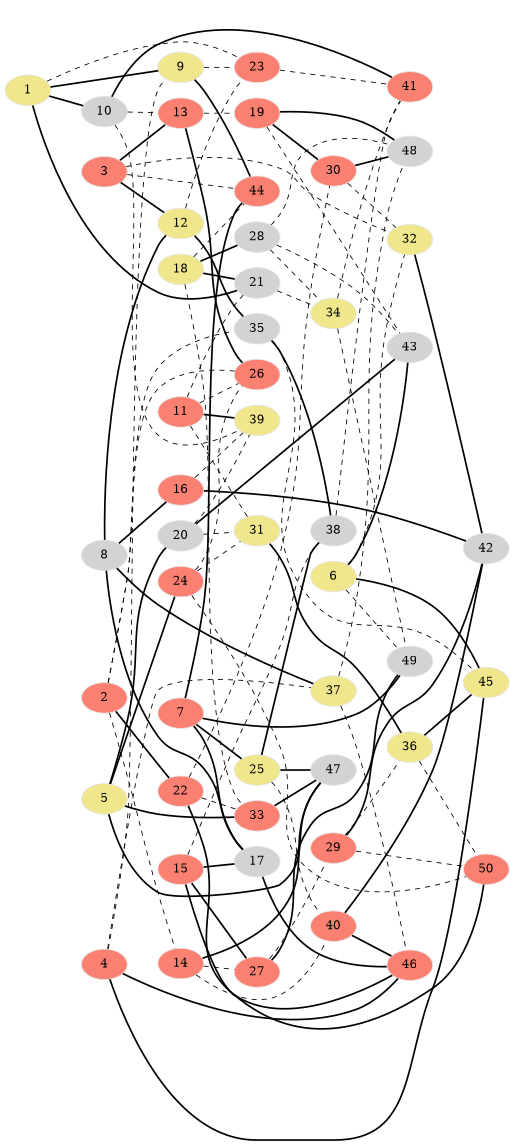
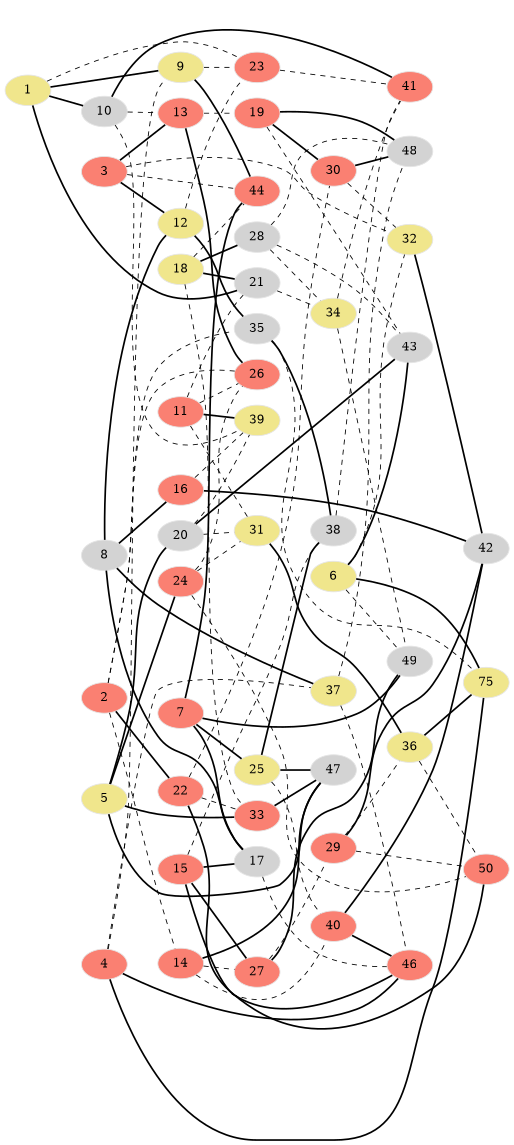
  graph {
    rankdir=LR
    node [color=gray90 fillcolor=salmon style=filled]
    edge [style=bold]
    1 [fillcolor=khaki]
    9 [fillcolor=khaki]
    10 [fillcolor=lightgrey]
    21 [fillcolor=lightgrey]
    23
    44
    13
    39 [fillcolor=khaki]
    41
    34 [fillcolor=khaki]
    2
    14
    22
    26
    35 [fillcolor=lightgrey]
    47 [fillcolor=lightgrey]
    27
    40
    33
    30
    50
-   45 [fillcolor=khaki]
+   45 [fillcolor=khaki label=75]
    38 [fillcolor=lightgrey]
    12 [fillcolor=khaki]
    3
    32 [fillcolor=khaki]
    19
    42 [fillcolor=lightgrey]
    4
    37 [fillcolor=khaki]
    46
    48 [fillcolor=lightgrey]
    5 [fillcolor=khaki]
    20 [fillcolor=lightgrey]
    24
    43 [fillcolor=lightgrey]
    31 [fillcolor=khaki]
    6 [fillcolor=khaki]
    49 [fillcolor=lightgrey]
    7
    17 [fillcolor=lightgrey]
    25 [fillcolor=khaki]
    8 [fillcolor=lightgrey]
    16
    11
    36 [fillcolor=khaki]
    29
    15
    18 [fillcolor=khaki]
    28 [fillcolor=lightgrey]
    1 -- 9
    1 -- 10
    1 -- 21
    1 -- 23 [style=dashed]
    9 -- 23 [style=dashed]
    9 -- 44
    10 -- 13 [style=dashed]
    10 -- 39 [style=dashed]
    10 -- 41
    21 -- 34 [style=dashed]
    23 -- 41 [style=dashed]
    13 -- 26
    13 -- 19 [style=dashed]
    34 -- 41 [style=dashed]
    34 -- 49 [style=dashed]
    2 -- 14 [style=dashed]
    2 -- 22
    2 -- 26 [style=dashed]
    2 -- 35 [style=dashed]
    14 -- 47
    14 -- 27 [style=dashed]
    14 -- 40 [style=dashed]
    22 -- 33 [style=dashed]
    22 -- 30 [style=dashed]
    22 -- 50
    35 -- 45 [style=dashed]
    35 -- 38
    27 -- 49
    27 -- 29 [style=dashed]
    40 -- 42
    40 -- 46
    33 -- 47
    30 -- 32 [style=dashed]
    30 -- 48
    38 -- 41 [style=dashed]
    12 -- 23 [style=dashed]
    12 -- 35
    3 -- 44 [style=dashed]
    3 -- 13
    3 -- 12
    3 -- 32 [style=dashed]
    32 -- 42
    19 -- 30
    19 -- 48
    19 -- 43 [style=dashed]
    4 -- 9 [style=dashed]
    4 -- 45
    4 -- 37 [style=dashed]
    4 -- 46
    37 -- 46 [style=dashed]
    37 -- 48 [style=dashed]
    5 -- 47
    5 -- 33
    5 -- 20
    5 -- 24
    20 -- 39 [style=dashed]
    20 -- 43
    20 -- 31 [style=dashed]
    24 -- 26 [style=dashed]
    24 -- 50 [style=dashed]
    24 -- 31 [style=dashed]
    31 -- 36
    6 -- 45
    6 -- 32 [style=dashed]
    6 -- 43
    6 -- 49 [style=dashed]
    7 -- 44
    7 -- 49
    7 -- 17
    7 -- 25
-   17 -- 46
+   17 -- 46 [style=dashed]
    25 -- 47
    25 -- 40 [style=dashed]
    25 -- 38
    8 -- 12
    8 -- 37
    8 -- 17
    8 -- 16
    16 -- 39 [style=dashed]
    16 -- 42
    11 -- 21 [style=dashed]
    11 -- 39
    11 -- 26 [style=dashed]
    11 -- 31 [style=dashed]
    36 -- 50 [style=dashed]
    36 -- 45
    29 -- 50 [style=dashed]
    29 -- 42
    29 -- 36 [style=dashed]
    15 -- 27
    15 -- 38 [style=dashed]
    15 -- 46
    15 -- 17
    18 -- 21
    18 -- 44 [style=dashed]
    18 -- 33 [style=dashed]
    18 -- 28
    28 -- 34 [style=dashed]
    28 -- 48 [style=dashed]
    28 -- 43 [style=dashed]
  }
